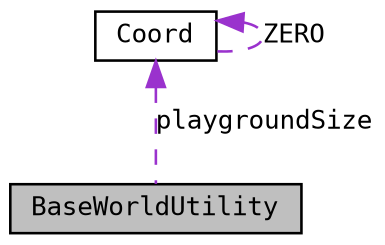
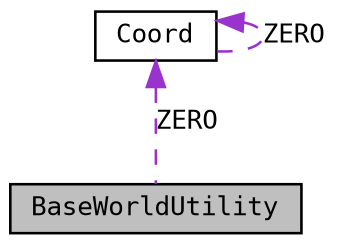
  digraph {
    fontname="DejaVu Sans Mono"
    node [color=black fontname="DejaVu Sans Mono" fontsize=10 shape=record style=filled]
    edge [color=darkorchid3 dir=back fontname="DejaVu Sans Mono" fontsize=10 labelfontname=FreeSans labelfontsize=10 style=dashed]
    n1 [fillcolor=grey75 fontcolor=black height=0.2 label=BaseWorldUtility width=0.4]
    n2 [fillcolor=white height=0.2 label=Coord width=0.4]
-   n2 -> n1 [label=playgroundSize]
+   n2 -> n1 [label=ZERO]
    n2 -> n2 [label=ZERO]
  }
